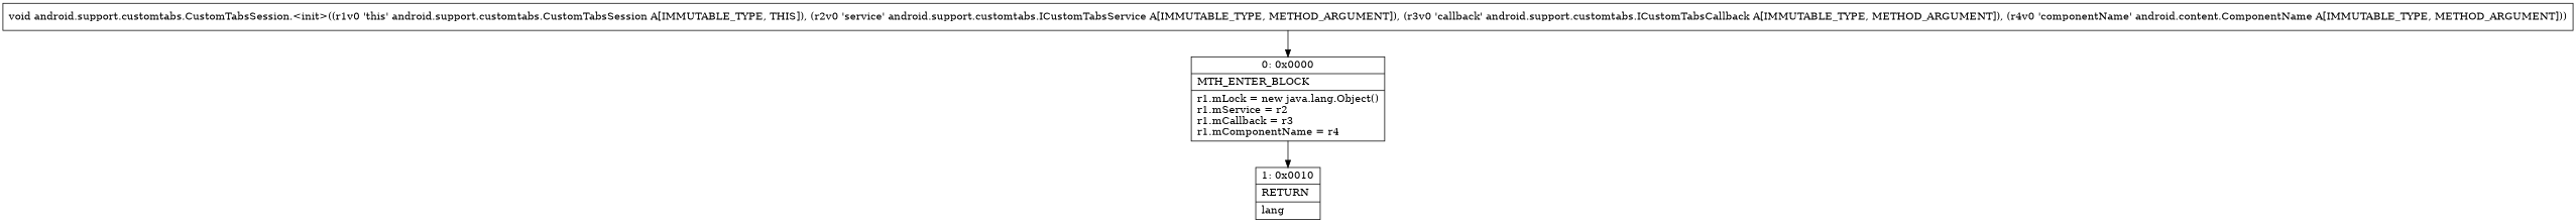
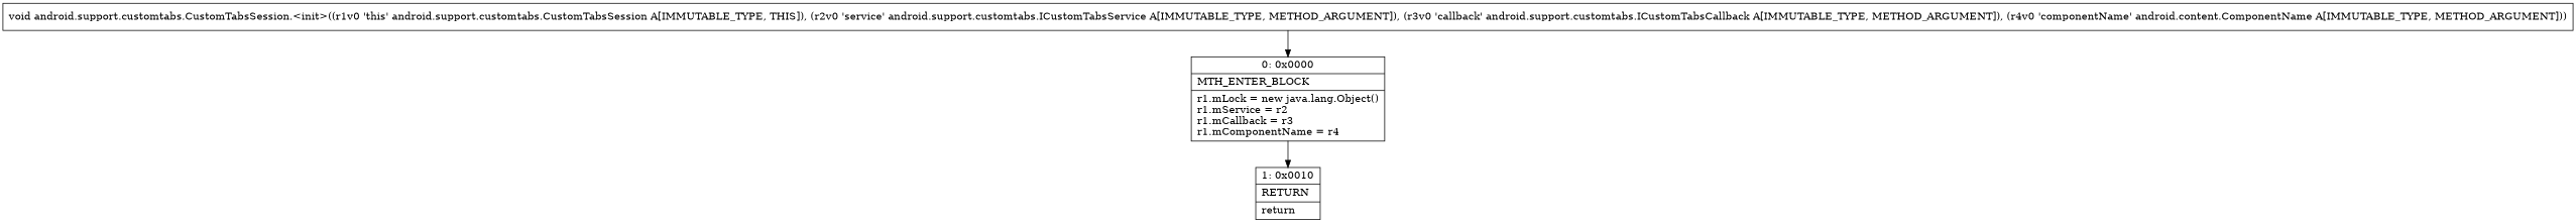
  digraph {
    node [shape=record]
    n1 [label="{0\:\ 0x0000|MTH_ENTER_BLOCK\l|r1.mLock = new java.lang.Object()\lr1.mService = r2\lr1.mCallback = r3\lr1.mComponentName = r4\l}"]
-   n2 [label="{1\:\ 0x0010|RETURN\l|lang\l}"]
+   n2 [label="{1\:\ 0x0010|RETURN\l|return\l}"]
    n3 [label="{void android.support.customtabs.CustomTabsSession.\<init\>((r1v0 'this' android.support.customtabs.CustomTabsSession A[IMMUTABLE_TYPE, THIS]), (r2v0 'service' android.support.customtabs.ICustomTabsService A[IMMUTABLE_TYPE, METHOD_ARGUMENT]), (r3v0 'callback' android.support.customtabs.ICustomTabsCallback A[IMMUTABLE_TYPE, METHOD_ARGUMENT]), (r4v0 'componentName' android.content.ComponentName A[IMMUTABLE_TYPE, METHOD_ARGUMENT])) }"]
    n1 -> n2
    n3 -> n1
  }
